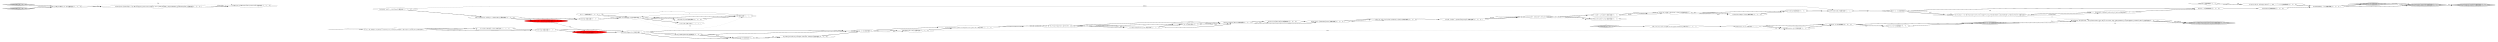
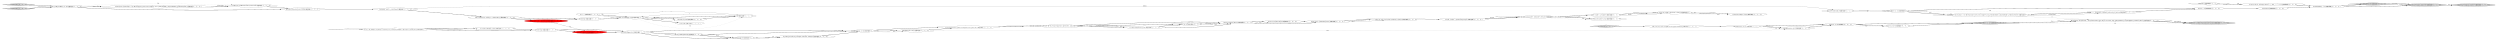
  digraph {
    fontname="JetBrains Mono"
    rankdir=LR
    node [fillcolor=white fontname="JetBrains Mono" shape=ellipse style=filled]
    edge [fontname="JetBrains Mono" style=bold]
    n1 [label="broadcaster.sendNotification(notification)@@@52@@@['1', '1', '0']"]
    n2 [label="context = null@@@54@@@['1', '1', '0']"]
    n3 [label="resetContext()@@@56@@@['1', '1', '0']"]
    n4 [fillcolor=lightgray label="stopInternal['0', '1', '0']" shape=diamond]
    n5 [label="this.getObjectName() != null@@@3@@@['1', '1', '0']" shape=diamond]
    n6 [label="Notification notification = new Notification(\"j2ee.state.stopping\",this.getObjectName(),sequenceNumber.getAndIncrement())@@@4@@@['1', '1', '0']"]
    n7 [label="broadcaster.sendNotification(notification)@@@5@@@['1', '1', '0']"]
+   n8 [label="setState(LifecycleState.STOPPING)@@@7@@@['1', '1', '0']"]
    n9 [label="i++@@@14@@@['1', '1', '0']"]
    n10 [label="i < children.length@@@13@@@['1', '1', '0']" shape=diamond]
    n11 [label="filterStop()@@@17@@@['1', '1', '0']"]
    n12 [label="children(i(.stop()@@@15@@@['1', '1', '0']"]
    n13 [label="Notification notification = new Notification(\"j2ee.object.created\",this.getObjectName(),sequenceNumber.getAndIncrement())@@@11@@@['0', '0', '1']"]
    n14 [fillcolor=lightgray label="broadcaster.sendNotification(notification)@@@12@@@['0', '0', '1']"]
    n15 [label="instanceManager = null@@@61@@@['1', '1', '0']"]
    n16 [fillcolor=lightgray label="log.isDebugEnabled()@@@62@@@['0', '1', '0']" shape=diamond]
    n17 [fillcolor=lightgray label="log.debug(\"Stopping complete\")@@@62@@@['1', '1', '0']"]
    n18 [label="namingResources != null@@@4@@@['0', '0', '1']" shape=diamond]
    n19 [label="namingResources.init()@@@5@@@['0', '0', '1']"]
    n20 [label="resources != null@@@7@@@['0', '0', '1']" shape=diamond]
    n21 [fillcolor=lightgray label="this.getObjectName() != null@@@10@@@['0', '0', '1']" shape=diamond]
    n22 [label="resources.start()@@@8@@@['0', '0', '1']"]
    n23 [label="(realm != null) && (realm instanceof Lifecycle)@@@34@@@['1', '1', '0']" shape=diamond]
    n24 [label="Cluster cluster = getClusterInternal()@@@37@@@['1', '1', '0']"]
    n25 [label="(cluster != null) && (cluster instanceof Lifecycle)@@@38@@@['1', '1', '0']" shape=diamond]
    n26 [label="log.error(\"Error reseting context \" + this + \" \" + ex,ex)@@@59@@@['1', '1', '0']"]
    n27 [label="((Lifecycle)cluster).stop()@@@39@@@['1', '1', '0']"]
    n28 [label="Loader loader = getLoader()@@@41@@@['1', '1', '0']"]
    n29 [label="Exception ex@@@58@@@['1', '1', '0']" shape=diamond]
    n30 [fillcolor=red label="ClassLoader old = bindThread()@@@11@@@['1', '0', '0']"]
    n31 [fillcolor=red label="{unbindThread(old)}@@@26@@@['1', '0', '0']"]
    n32 [label="threadStop()@@@11@@@['1', '1', '0']"]
    n33 [label="setCharsetMapper(null)@@@23@@@['1', '1', '0']"]
    n34 [label="log.isDebugEnabled()@@@24@@@['1', '1', '0']" shape=diamond]
    n35 [label="namingResources != null@@@25@@@['1', '1', '0']" shape=diamond]
    n36 [label="log.isDebugEnabled()@@@30@@@['1', '0', '0']" shape=diamond]
    n37 [label="((Lifecycle)loader).stop()@@@43@@@['1', '1', '0']"]
-   n38 [label="resourcesStop()@@@45@@@['1', '1', '0']"]
    n39 [label="{unbindThread(oldCCL)}@@@47@@@['1', '1', '0']"]
    n40 [label="context.clearAttributes()@@@38@@@['1', '0', '0']"]
    n41 [label="Realm realm = getRealmInternal()@@@33@@@['1', '1', '0']"]
    n42 [label="(loader != null) && (loader instanceof Lifecycle)@@@42@@@['1', '1', '0']" shape=diamond]
    n43 [label="log.debug(\"Processing standard container shutdown\")@@@24@@@['0', '1', '0']"]
    n44 [label="namingResources.stop()@@@26@@@['1', '1', '0']"]
    n45 [label="fireLifecycleEvent(Lifecycle.CONFIGURE_STOP_EVENT,null)@@@28@@@['1', '1', '0']"]
    n46 [fillcolor=lightgray label="log.debug(\"Stopping complete\")@@@68@@@['1', '0', '0']"]
    n47 [label="manager != null && manager instanceof Lifecycle && ((Lifecycle)manager).getState().isAvailable()@@@19@@@['1', '1', '0']" shape=diamond]
    n48 [label="listenerStop()@@@22@@@['1', '1', '0']"]
    n49 [label="((Lifecycle)manager).stop()@@@20@@@['1', '1', '0']"]
    n50 [label="Notification notification = new Notification(\"j2ee.state.stopped\",this.getObjectName(),sequenceNumber.getAndIncrement())@@@51@@@['1', '1', '0']"]
    n51 [label="ClassLoader oldCCL = bindThread()@@@8@@@['1', '1', '0']"]
    n52 [label="final Container(( children = findChildren()@@@10@@@['1', '1', '0']"]
    n53 [label="pipeline instanceof Lifecycle && ((Lifecycle)pipeline).getState().isAvailable()@@@29@@@['1', '1', '0']" shape=diamond]
    n54 [label="this.getObjectName() != null@@@50@@@['1', '1', '0']" shape=diamond]
    n55 [label="context != null@@@32@@@['0', '1', '0']" shape=diamond]
    n56 [label="context.clearAttributes()@@@32@@@['1', '1', '0']"]
    n57 [label="((Lifecycle)pipeline).stop()@@@30@@@['1', '1', '0']"]
    n58 [label="super.edu.fdu.CPPDG.tinypdg.pe.ExpressionInfo@5413fe@@@3@@@['0', '0', '1']"]
    n59 [label="int i = 0@@@12@@@['1', '1', '0']"]
    n60 [fillcolor=lightgray label="initInternal['0', '0', '1']" shape=diamond]
    n61 [fillcolor=lightgray label="stopInternal['1', '0', '0']" shape=diamond]
    n1 -> n2
    n2 -> n3
    n3 -> n15
    n4 -> n5
    n5 -> n6
    n5 -> n6 [label=true style=dotted]
    n5 -> n7 [label=true style=dotted]
+   n5 -> n8
    n6 -> n7 [label=notification style=solid]
    n6 -> n7
+   n7 -> n8
+   n8 -> n51
    n9 -> n10 [label=i style=solid]
    n9 -> n10
    n10 -> n9 [label=true style=dotted]
    n10 -> n11
    n10 -> n12
    n10 -> n12 [label=true style=dotted]
    n12 -> n9
    n13 -> n14 [label=notification style=solid]
    n13 -> n14
    n15 -> n16
    n15 -> n17
    n16 -> n17 [label=true style=dotted]
    n16 -> n17
    n17 -> n46 [label=true style=dotted]
    n17 -> n46
    n18 -> n19
    n18 -> n19 [label=true style=dotted]
    n18 -> n20
    n19 -> n20
    n20 -> n21
    n20 -> n22
    n20 -> n22 [label=true style=dotted]
    n21 -> n13 [label=true style=dotted]
    n21 -> n13
    n21 -> n14 [label=true style=dotted]
    n22 -> n21
    n23 -> n24
    n24 -> n25 [label=cluster style=solid]
    n24 -> n25
    n25 -> n27
    n25 -> n27 [label=true style=dotted]
    n25 -> n28
    n26 -> n15
    n28 -> n42
    n28 -> n42 [label=loader style=solid]
    n29 -> n26 [label=true style=dotted]
    n29 -> n26
    n30 -> n31 [label=old style=solid]
    n30 -> n32
    n31 -> n33
    n32 -> n10
    n33 -> n34
    n33 -> n35
    n33 -> n36
    n34 -> n43
    n34 -> n43 [label=true style=dotted]
    n35 -> n44 [label=true style=dotted]
    n35 -> n44
    n35 -> n45
    n36 -> n34 [label=true style=dotted]
    n36 -> n34
    n36 -> n35
-   n37 -> n38
-   n38 -> n39
    n39 -> n54
    n40 -> n41
    n41 -> n23
    n41 -> n23 [label=realm style=solid]
    n42 -> n37 [label=true style=dotted]
    n42 -> n37
-   n42 -> n38
    n43 -> n35
    n44 -> n19 [label=true style=dashed]
    n44 -> n45
    n45 -> n53
    n47 -> n48
    n47 -> n49 [label=true style=dotted]
    n47 -> n49
    n48 -> n31
    n48 -> n33
    n49 -> n48
    n50 -> n1
    n50 -> n1 [label=notification style=solid]
    n50 -> n13 [label=0 style=dashed]
    n51 -> n39 [label=oldCCL style=solid]
    n51 -> n52
    n52 -> n30
    n52 -> n32
    n53 -> n55
    n53 -> n56
    n53 -> n57 [label=true style=dotted]
    n53 -> n57
    n54 -> n1 [label=true style=dotted]
    n54 -> n2
    n54 -> n50 [label=true style=dotted]
    n54 -> n50
    n55 -> n56
    n55 -> n56 [label=true style=dotted]
    n56 -> n40
    n56 -> n40 [label=true style=dotted]
    n56 -> n41
    n57 -> n55
    n57 -> n56
    n58 -> n18
    n59 -> n9 [label=i style=solid]
    n59 -> n10 [label=i style=solid]
    n59 -> n10
    n60 -> n58
    n61 -> n5
  }
